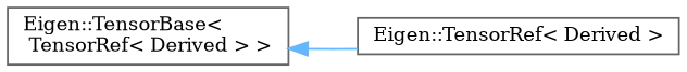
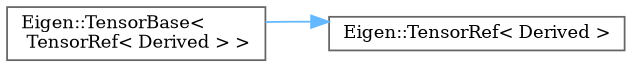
  digraph {
    rankdir=LR
    fontname="DejaVu Serif"
    node [color=grey40 fillcolor=white fontname="DejaVu Serif" fontsize=10 shape=box style=filled]
    n1 [height=0.2 label="Eigen::TensorBase\<\l TensorRef\< Derived \> \>" width=0.4]
    n2 [height=0.2 label="Eigen::TensorRef\< Derived \>" width=0.4]
-   n1 -> n2 [color=steelblue1 dir=back fontname="DejaVu Serif" fontsize=10 labelfontname=Helvetica labelfontsize=10 style=solid]
+   n2 -> n1 [color=steelblue1 dir=back fontname="DejaVu Serif" fontsize=10 labelfontname=Helvetica labelfontsize=10 style=solid]
  }
